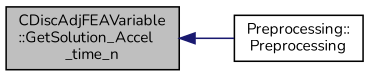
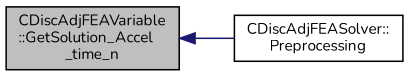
  digraph {
    rankdir=LR
    fontname=Nunito
    node [color=black fontname=Nunito fontsize=10 shape=record style=filled]
    n1 [fillcolor=grey75 fontcolor=black height=0.2 label="CDiscAdjFEAVariable\l::GetSolution_Accel\l_time_n" width=0.4]
-   n2 [fillcolor=white height=0.2 label="Preprocessing::\lPreprocessing" width=0.4]
+   n2 [fillcolor=white height=0.2 label="CDiscAdjFEASolver::\lPreprocessing" width=0.4]
    n1 -> n2 [color=midnightblue dir=back fontname=Nunito fontsize=10 labelfontname=Helvetica labelfontsize=10 style=solid]
  }
